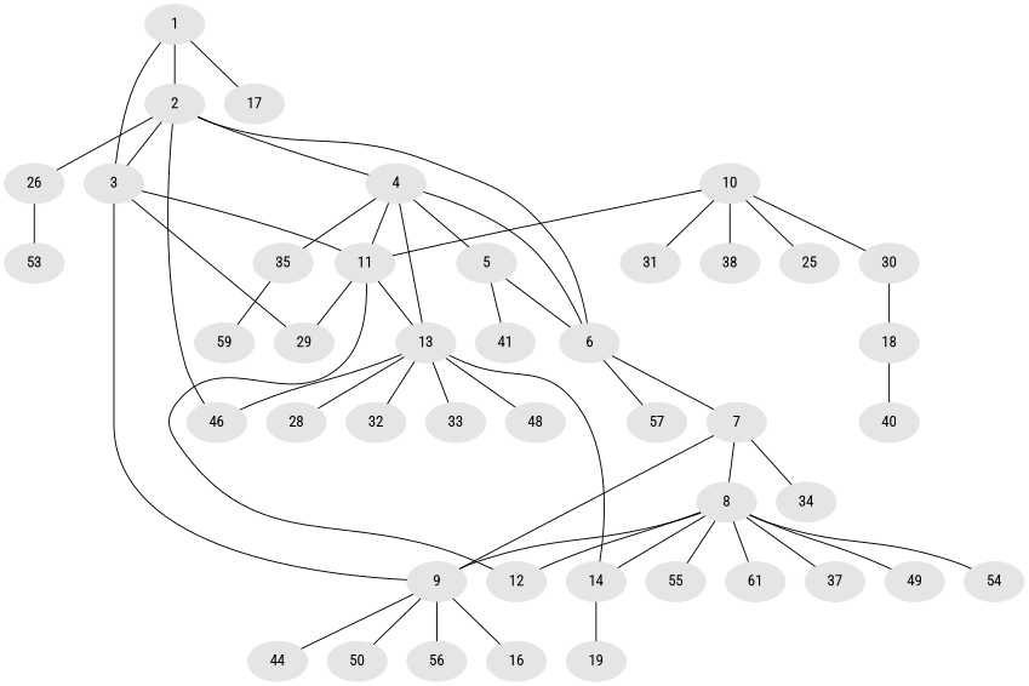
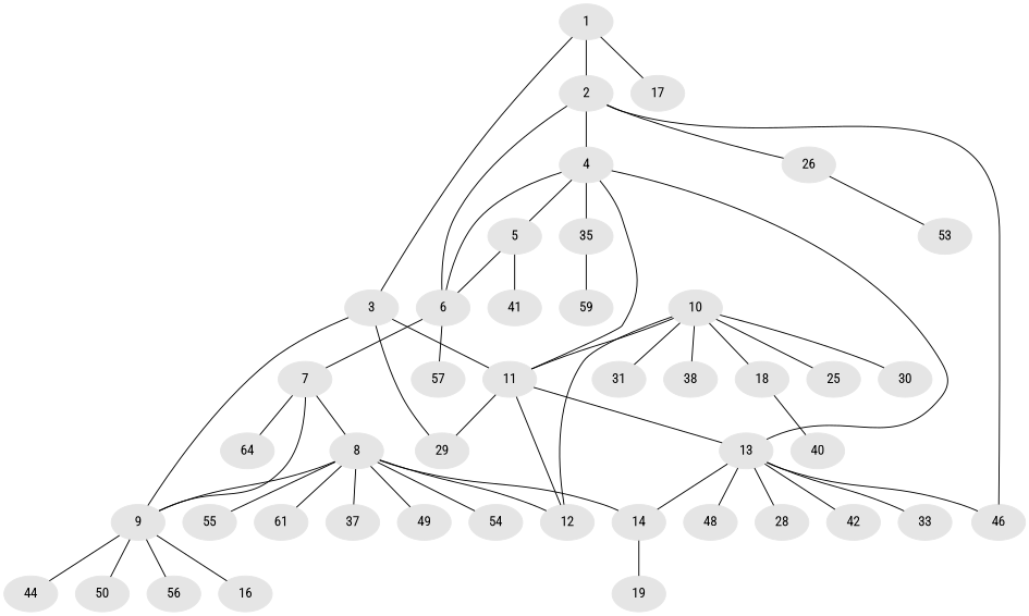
  graph {
    fontname="Roboto Condensed"
    node [color=gray90 fontname="Roboto Condensed" style=filled]
    edge [fontname="Roboto Condensed"]
    1 [super="+36"]
    2 [super="+47"]
    3 [super="+51"]
    17 [super="+60"]
    4 [super="+23"]
    6 [super="+42"]
    26
    46
    9 [super="+27"]
    11 [super="+52"]
    29
    13 [super="+15"]
    5 [super="+45"]
    35 [super="+39"]
    7 [super="+22"]
    57
    14 [super="+58"]
    28
-   32
+   32 [label=42]
    33
    48
    53
    16
    44
    50
    56
    12 [super="+21"]
    41
    59
    8 [super="+24"]
-   34
+   34 [label=64]
    37 [super="+43"]
    49
    54
    55
    61
    19
    10 [super="+20"]
    18
    25
    30
    31
    38
    40
    1 -- 2
    1 -- 3
    1 -- 17
-   2 -- 3
    2 -- 4
    2 -- 6
    2 -- 26
    2 -- 46
    3 -- 9
    3 -- 11
    3 -- 29
    4 -- 6
    4 -- 11
    4 -- 13
    4 -- 5
    4 -- 35
    6 -- 7
    6 -- 57
    26 -- 53
    9 -- 16
    9 -- 44
    9 -- 50
    9 -- 56
    11 -- 29
    11 -- 13
    11 -- 12
    13 -- 46
    13 -- 14 [weight=2]
    13 -- 28
    13 -- 32
    13 -- 33
    13 -- 48
    5 -- 6
    5 -- 41
    35 -- 59
    7 -- 9
    7 -- 8
    7 -- 34
    14 -- 19
    8 -- 9
    8 -- 14
    8 -- 12
    8 -- 37
    8 -- 49
    8 -- 54
    8 -- 55
    8 -- 61
    10 -- 11
-   30 -- 18
+   10 -- 12
+   10 -- 18
    10 -- 25
    10 -- 30
    10 -- 31
    10 -- 38
    18 -- 40
  }
